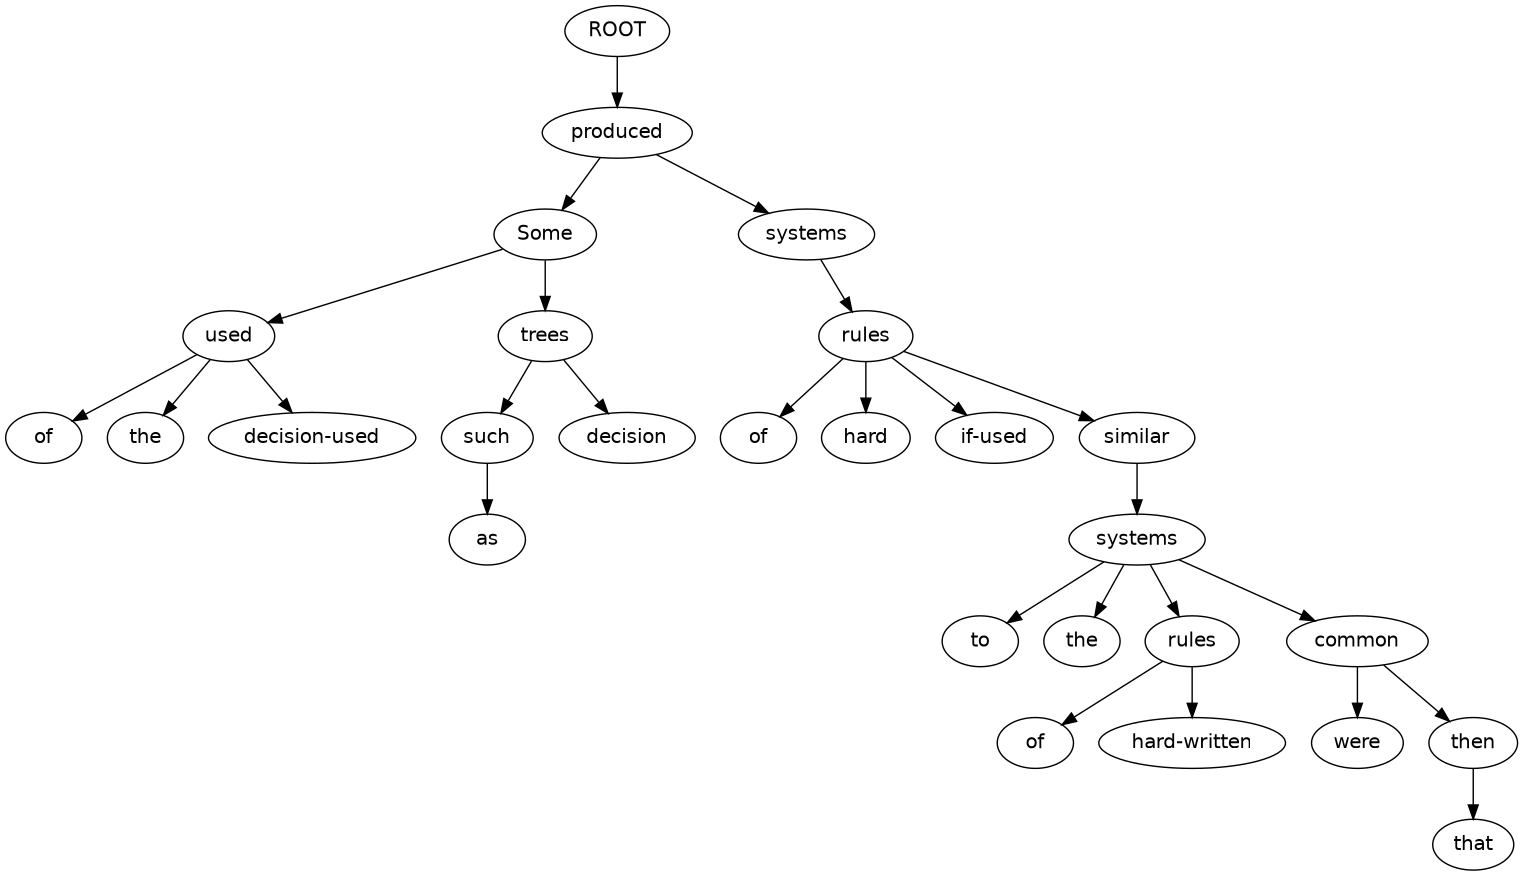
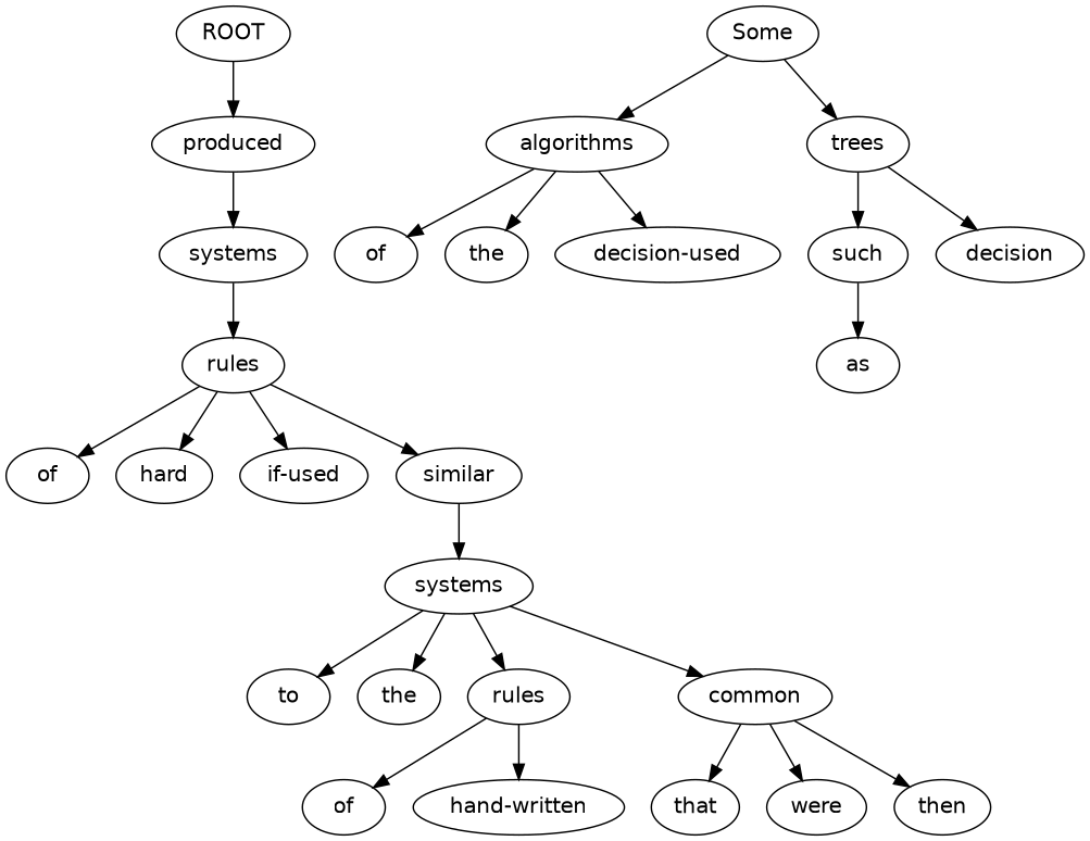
  digraph {
    fontname="DejaVu Sans"
    node [fontname="DejaVu Sans"]
    edge [fontname="DejaVu Sans"]
    n1 [label=ROOT]
    n2 [label=produced]
    n3 [label=Some]
    n4 [label=systems]
-   n5 [label=used]
+   n5 [label=algorithms]
    n6 [label=trees]
    n7 [label=of]
    n8 [label=the]
    n9 [label="decision-used"]
    n10 [label=such]
    n11 [label=decision]
    n12 [label=as]
    n13 [label=rules]
    n14 [label=of]
    n15 [label=hard]
    n16 [label="if-used"]
    n17 [label=similar]
    n18 [label=systems]
    n19 [label=to]
    n20 [label=the]
    n21 [label=rules]
    n22 [label=common]
    n23 [label=of]
-   n24 [label="hard-written"]
+   n24 [label="hand-written"]
    n25 [label=that]
    n26 [label=were]
    n27 [label=then]
    n1 -> n2
-   n2 -> n3
    n2 -> n4
    n3 -> n5
    n3 -> n6
    n4 -> n13
    n5 -> n7
    n5 -> n8
    n5 -> n9
    n6 -> n10
    n6 -> n11
    n10 -> n12
    n13 -> n14
    n13 -> n15
    n13 -> n16
    n13 -> n17
    n17 -> n18
    n18 -> n19
    n18 -> n20
    n18 -> n21
    n18 -> n22
    n21 -> n23
    n21 -> n24
-   n27 -> n25
+   n22 -> n25
    n22 -> n26
    n22 -> n27
  }
